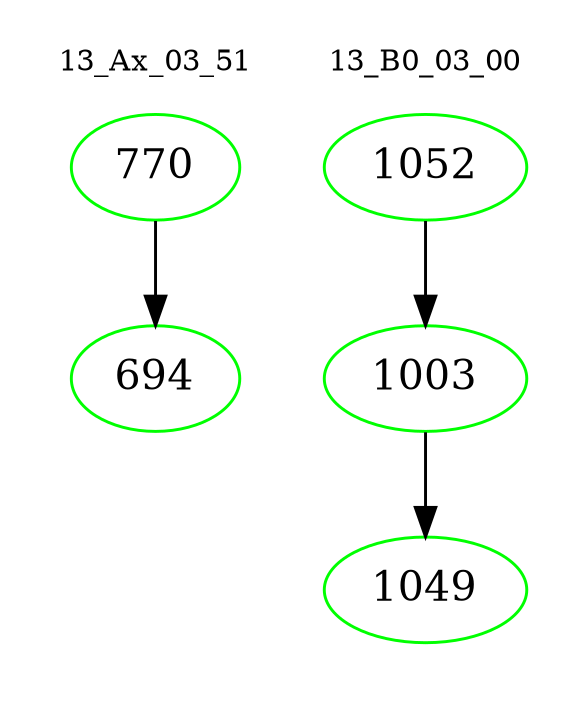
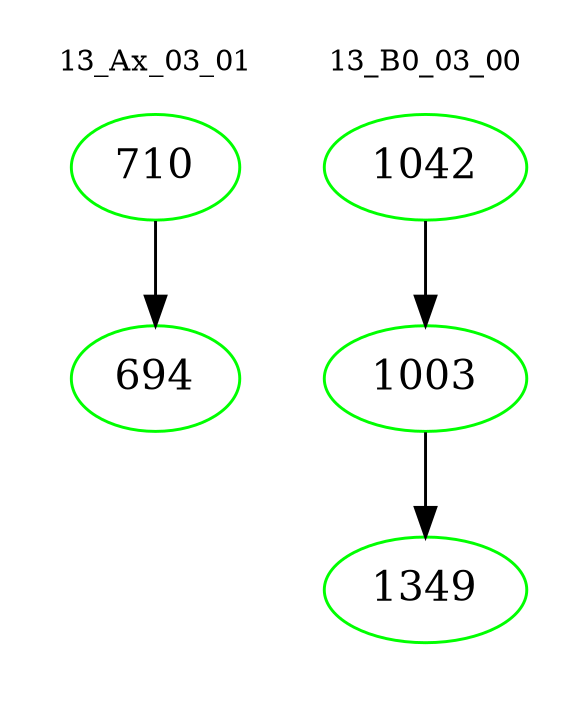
  digraph {
    node [color=green]
    edge [color=black]
-   n1 [label=770]
+   n1 [label=710]
    n2 [label=694]
-   n3 [label=1052]
+   n3 [label=1042]
    n4 [label=1003]
-   n5 [label=1049]
+   n5 [label=1349]
    subgraph cluster_1 {
      color=white
      fontsize=10
-     label="13_Ax_03_51"
+     label="13_Ax_03_01"
      n1
      n2
    }
    subgraph cluster_2 {
      color=white
      fontsize=10
      label="13_B0_03_00"
      n3
      n4
      n5
    }
    n1 -> n2
    n3 -> n4
    n4 -> n5
  }
